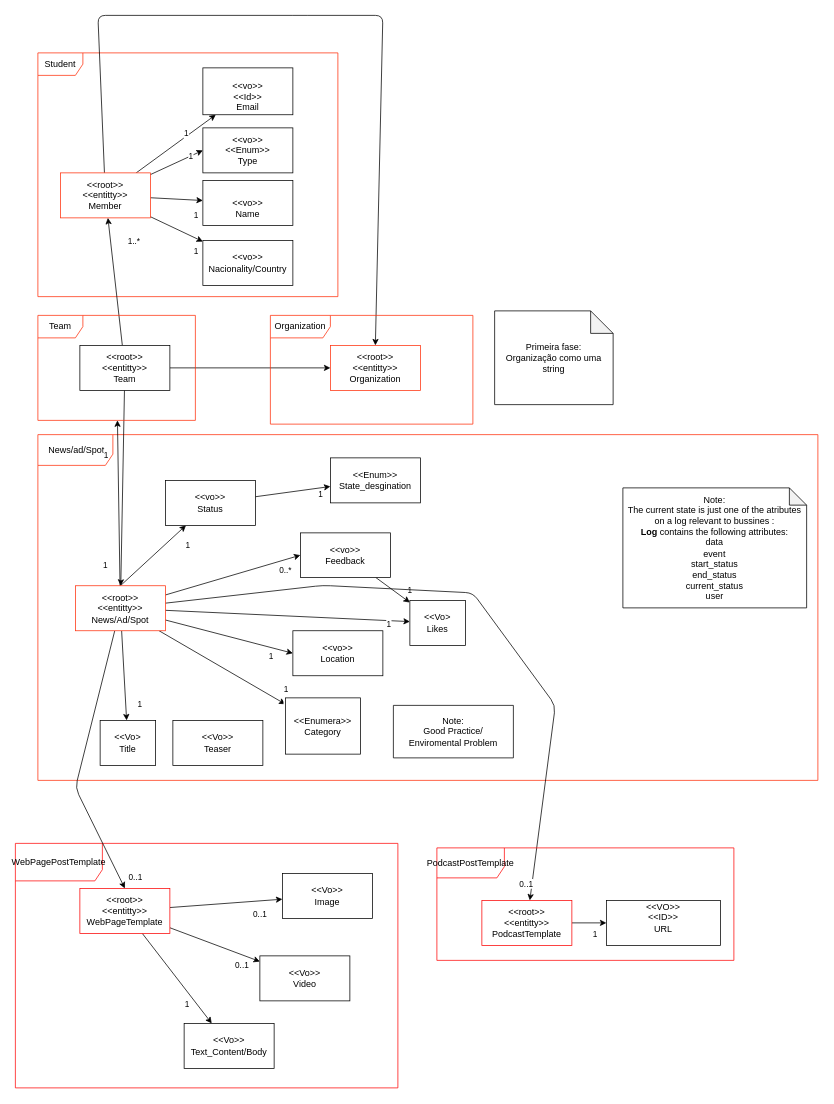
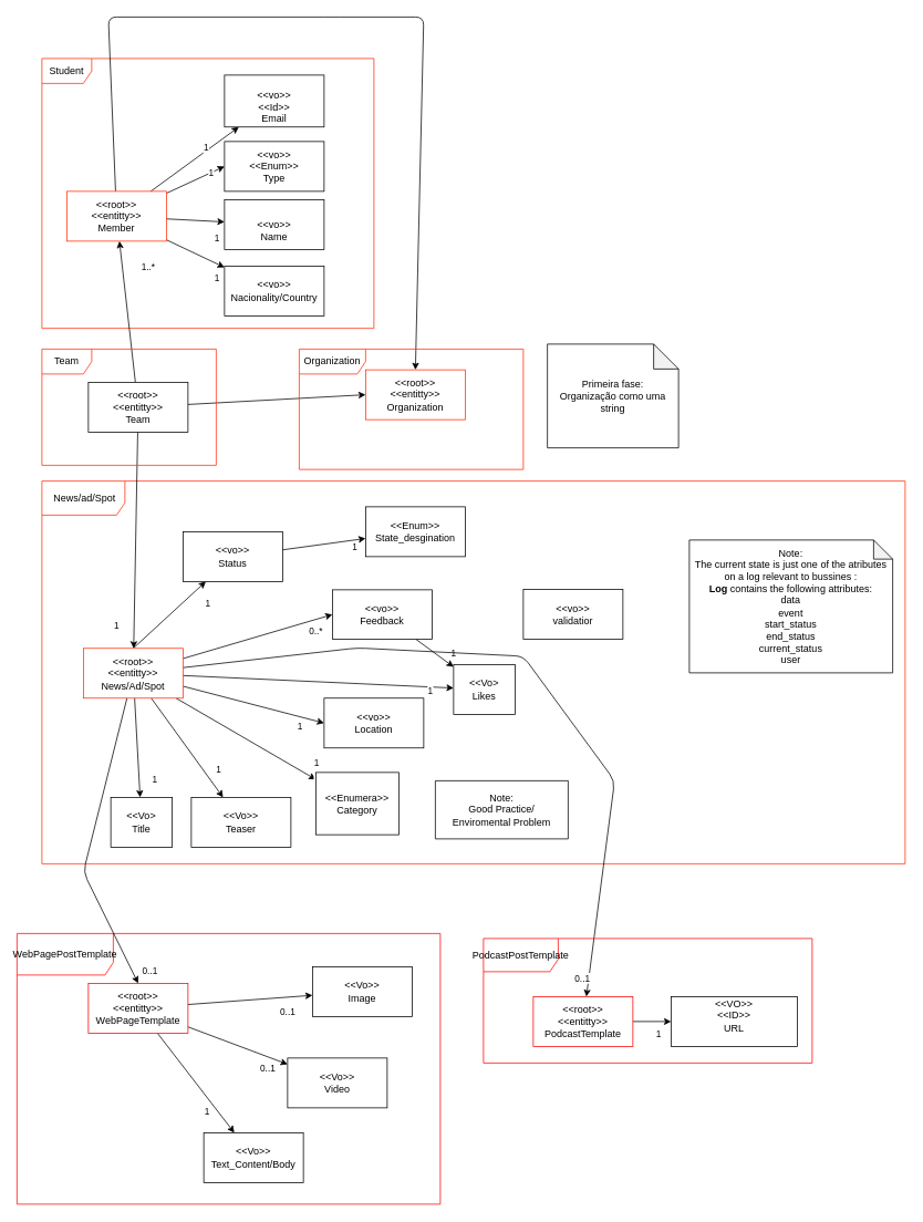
  <mxCell id="0" />
  <mxCell id="1" parent="0" />
  <mxCell id="2" value="" style="edgeStyle=none;html=1;" parent="1" source="10" target="6" edge="1"><mxGeometry relative="1" as="geometry"><mxPoint x="200" y="711" as="sourcePoint" /></mxGeometry></mxCell>
  <mxCell id="3" value="1" style="edgeLabel;html=1;align=center;verticalAlign=middle;resizable=0;points=[];" parent="2" vertex="1" connectable="0"><mxGeometry x="0.651" y="-3" relative="1" as="geometry"><mxPoint x="4" y="5" as="offset" /></mxGeometry></mxCell>
  <mxCell id="4" value="" style="edgeStyle=none;html=1;exitX=0.5;exitY=0;exitDx=0;exitDy=0;" parent="1" source="37" target="10" edge="1"><mxGeometry relative="1" as="geometry"><mxPoint x="200" y="682.636" as="sourcePoint" /></mxGeometry></mxCell>
  <mxCell id="5" value="1" style="edgeLabel;html=1;align=center;verticalAlign=middle;resizable=0;points=[];" parent="4" vertex="1" connectable="0"><mxGeometry x="0.608" y="2" relative="1" as="geometry"><mxPoint x="20" y="12" as="offset" /></mxGeometry></mxCell>
  <mxCell id="6" value="&lt;div&gt;&amp;lt;&amp;lt;Enum&amp;gt;&amp;gt;&lt;/div&gt;State_desgination" style="whiteSpace=wrap;html=1;rounded=0;" parent="1" vertex="1"><mxGeometry x="440" y="610" width="120" height="60" as="geometry" /></mxCell>
  <mxCell id="7" value="1" style="edgeStyle=none;html=1;" parent="1" source="60" target="71" edge="1"><mxGeometry x="0.676" y="13" relative="1" as="geometry"><mxPoint x="410" y="620" as="targetPoint" /><mxPoint as="offset" /></mxGeometry></mxCell>
  <mxCell id="8" value="" style="edgeStyle=none;html=1;entryX=0;entryY=0.5;entryDx=0;entryDy=0;" parent="1" source="37" target="60" edge="1"><mxGeometry relative="1" as="geometry"><mxPoint x="370" y="663.75" as="targetPoint" /></mxGeometry></mxCell>
  <mxCell id="9" value="0..*" style="edgeLabel;html=1;align=center;verticalAlign=middle;resizable=0;points=[];" parent="8" vertex="1" connectable="0"><mxGeometry x="0.876" y="-3" relative="1" as="geometry"><mxPoint x="-10" y="14" as="offset" /></mxGeometry></mxCell>
  <mxCell id="10" value="&amp;lt;&amp;lt;vo&amp;gt;&amp;gt;&lt;div&gt;Status&lt;/div&gt;" style="whiteSpace=wrap;html=1;rounded=0;" parent="1" vertex="1"><mxGeometry x="220" y="640" width="120" height="60" as="geometry" /></mxCell>
  <mxCell id="11" value="" style="edgeStyle=none;html=1;" parent="1" source="17" target="18" edge="1"><mxGeometry relative="1" as="geometry" /></mxCell>
  <mxCell id="12" value="1" style="edgeLabel;html=1;align=center;verticalAlign=middle;resizable=0;points=[];" parent="11" vertex="1" connectable="0"><mxGeometry x="0.404" y="-5" relative="1" as="geometry"><mxPoint x="-1" y="8" as="offset" /></mxGeometry></mxCell>
  <mxCell id="13" value="" style="edgeStyle=none;html=1;" parent="1" source="17" target="19" edge="1"><mxGeometry relative="1" as="geometry" /></mxCell>
  <mxCell id="14" value="0..1" style="edgeLabel;html=1;align=center;verticalAlign=middle;resizable=0;points=[];" parent="13" vertex="1" connectable="0"><mxGeometry x="0.601" relative="1" as="geometry"><mxPoint y="17" as="offset" /></mxGeometry></mxCell>
  <mxCell id="15" value="" style="edgeStyle=none;html=1;" parent="1" source="17" target="22" edge="1"><mxGeometry relative="1" as="geometry" /></mxCell>
  <mxCell id="16" value="0..1" style="edgeLabel;html=1;align=center;verticalAlign=middle;resizable=0;points=[];" parent="15" vertex="1" connectable="0"><mxGeometry x="0.711" y="-1" relative="1" as="geometry"><mxPoint x="-7" y="9" as="offset" /></mxGeometry></mxCell>
  <mxCell id="17" value="&amp;lt;&amp;lt;root&amp;gt;&amp;gt;&lt;div&gt;&amp;lt;&amp;lt;entitty&amp;gt;&amp;gt;&lt;/div&gt;&lt;div&gt;WebPageTemplate&lt;/div&gt;" style="rounded=0;whiteSpace=wrap;html=1;strokeColor=light-dark(#fb0404, #ededed);" parent="1" vertex="1"><mxGeometry x="106" y="1184" width="120" height="60" as="geometry" /></mxCell>
  <mxCell id="18" value="&amp;lt;&amp;lt;Vo&amp;gt;&amp;gt;&lt;div&gt;Text_Content/Body&lt;/div&gt;" style="whiteSpace=wrap;html=1;rounded=0;" parent="1" vertex="1"><mxGeometry x="245" y="1364" width="120" height="60" as="geometry" /></mxCell>
  <mxCell id="19" value="&amp;lt;&amp;lt;Vo&amp;gt;&amp;gt;&lt;div&gt;Image&lt;/div&gt;" style="whiteSpace=wrap;html=1;rounded=0;" parent="1" vertex="1"><mxGeometry x="376" y="1164" width="120" height="60" as="geometry" /></mxCell>
  <mxCell id="20" value="WebPagePostTemplate" style="shape=umlFrame;whiteSpace=wrap;html=1;pointerEvents=0;strokeColor=light-dark(#ff0a0a, #ededed);width=116;height=50;" parent="1" vertex="1"><mxGeometry x="20" y="1124" width="510" height="326" as="geometry" /></mxCell>
  <mxCell id="21" value="Student" style="shape=umlFrame;whiteSpace=wrap;html=1;pointerEvents=0;strokeColor=#FF300D;" parent="1" vertex="1"><mxGeometry x="50" y="70" width="400" height="325" as="geometry" /></mxCell>
  <mxCell id="22" value="&amp;lt;&amp;lt;Vo&amp;gt;&amp;gt;&lt;div&gt;Video&lt;/div&gt;" style="whiteSpace=wrap;html=1;strokeColor=light-dark(#000000,#EDEDED);rounded=0;" parent="1" vertex="1"><mxGeometry x="346" y="1274" width="120" height="60" as="geometry" /></mxCell>
  <mxCell id="23" value="Note: &lt;br&gt;The current state is just one of the atributes on a log relevant to bussines :&lt;br&gt;&lt;b&gt;Log&lt;/b&gt; contains the following attributes:&lt;div&gt;data&lt;/div&gt;&lt;div&gt;event&lt;/div&gt;&lt;div&gt;start_status&lt;/div&gt;&lt;div&gt;end_status&lt;/div&gt;&lt;div&gt;current_status&lt;/div&gt;&lt;div&gt;user&lt;/div&gt;" style="shape=note;whiteSpace=wrap;html=1;backgroundOutline=1;darkOpacity=0.05;size=23;" parent="1" vertex="1"><mxGeometry x="830" y="650" width="245" height="160" as="geometry" /></mxCell>
  <mxCell id="24" value="&amp;nbsp;News/ad/Spot" style="shape=umlFrame;whiteSpace=wrap;html=1;pointerEvents=0;strokeColor=#FF300D;width=100;height=41;" parent="1" vertex="1"><mxGeometry x="50" y="579" width="1040" height="461" as="geometry" /></mxCell>
  <mxCell id="25" style="edgeStyle=none;html=1;entryX=0.5;entryY=0;entryDx=0;entryDy=0;" parent="1" source="37" target="17" edge="1"><mxGeometry relative="1" as="geometry"><mxPoint x="131.616" y="850" as="sourcePoint" /><mxPoint x="190" y="1140" as="targetPoint" /><Array as="points"><mxPoint x="100" y="1050" /></Array></mxGeometry></mxCell>
  <mxCell id="26" value="0..1" style="edgeLabel;html=1;align=center;verticalAlign=middle;resizable=0;points=[];" parent="25" vertex="1" connectable="0"><mxGeometry x="0.766" y="-1" relative="1" as="geometry"><mxPoint x="33" y="22" as="offset" /></mxGeometry></mxCell>
  <mxCell id="27" style="edgeStyle=none;html=1;" parent="1" source="37" target="57" edge="1"><mxGeometry relative="1" as="geometry"><Array as="points"><mxPoint x="430" y="780" /><mxPoint x="630" y="790" /><mxPoint x="740" y="940" /></Array></mxGeometry></mxCell>
  <mxCell id="28" value="0..1" style="edgeLabel;html=1;align=center;verticalAlign=middle;resizable=0;points=[];" parent="27" vertex="1" connectable="0"><mxGeometry x="0.915" y="-2" relative="1" as="geometry"><mxPoint x="-8" y="14" as="offset" /></mxGeometry></mxCell>
  <mxCell id="29" value="1&lt;div&gt;&lt;br&gt;&lt;/div&gt;" style="edgeStyle=none;html=1;" parent="1" source="37" target="62" edge="1"><mxGeometry x="0.941" y="11" relative="1" as="geometry"><mxPoint as="offset" /></mxGeometry></mxCell>
- <mxCell id="30" value="1" style="edgeStyle=none;html=1;" parent="1" source="37" target="61" edge="1"><mxGeometry x="0.589" y="16" relative="1" as="geometry"><mxPoint as="offset" /></mxGeometry></mxCell>
+ <mxCell id="30" value="1" style="edgeStyle=none;html=1;" parent="1" source="37" target="67" edge="1"><mxGeometry x="0.589" y="16" relative="1" as="geometry"><mxPoint as="offset" /></mxGeometry></mxCell>
  <mxCell id="31" style="edgeStyle=none;html=1;" parent="1" source="37" target="66" edge="1"><mxGeometry relative="1" as="geometry" /></mxCell>
  <mxCell id="32" value="1" style="edgeLabel;html=1;align=center;verticalAlign=middle;resizable=0;points=[];" parent="31" vertex="1" connectable="0"><mxGeometry x="0.371" y="-2" relative="1" as="geometry"><mxPoint x="21" y="15" as="offset" /></mxGeometry></mxCell>
  <mxCell id="33" style="edgeStyle=none;html=1;entryX=0;entryY=0.5;entryDx=0;entryDy=0;" parent="1" source="37" target="70" edge="1"><mxGeometry relative="1" as="geometry" /></mxCell>
  <mxCell id="34" value="1" style="edgeLabel;html=1;align=center;verticalAlign=middle;resizable=0;points=[];" parent="33" vertex="1" connectable="0"><mxGeometry x="0.664" y="-1" relative="1" as="geometry"><mxPoint x="-1" y="10" as="offset" /></mxGeometry></mxCell>
  <mxCell id="35" style="edgeStyle=none;html=1;" parent="1" source="37" target="71" edge="1"><mxGeometry relative="1" as="geometry" /></mxCell>
  <mxCell id="36" value="1" style="edgeLabel;html=1;align=center;verticalAlign=middle;resizable=0;points=[];" parent="35" vertex="1" connectable="0"><mxGeometry x="0.818" y="-5" relative="1" as="geometry"><mxPoint x="1" as="offset" /></mxGeometry></mxCell>
  <mxCell id="37" value="&amp;lt;&amp;lt;root&amp;gt;&amp;gt;&lt;div&gt;&amp;lt;&amp;lt;entitty&amp;gt;&amp;gt;&lt;/div&gt;&lt;div&gt;News/Ad/Spot&lt;/div&gt;" style="rounded=0;whiteSpace=wrap;html=1;strokeColor=#FF300D;" parent="1" vertex="1"><mxGeometry x="100" y="780.5" width="120" height="60" as="geometry" /></mxCell>
  <mxCell id="38" value="" style="edgeStyle=none;html=1;" parent="1" source="47" target="63" edge="1"><mxGeometry relative="1" as="geometry" /></mxCell>
  <mxCell id="39" value="1" style="edgeLabel;html=1;align=center;verticalAlign=middle;resizable=0;points=[];" parent="38" vertex="1" connectable="0"><mxGeometry x="0.088" y="1" relative="1" as="geometry"><mxPoint x="22" y="21" as="offset" /></mxGeometry></mxCell>
  <mxCell id="40" style="edgeStyle=none;html=1;" parent="1" source="47" target="69" edge="1"><mxGeometry relative="1" as="geometry" /></mxCell>
  <mxCell id="41" value="1&lt;div&gt;&lt;br&gt;&lt;/div&gt;" style="edgeLabel;html=1;align=center;verticalAlign=middle;resizable=0;points=[];" parent="40" vertex="1" connectable="0"><mxGeometry x="0.107" y="-1" relative="1" as="geometry"><mxPoint x="22" y="33" as="offset" /></mxGeometry></mxCell>
  <mxCell id="42" style="edgeStyle=none;html=1;entryX=0.5;entryY=0;entryDx=0;entryDy=0;" parent="1" source="47" target="65" edge="1"><mxGeometry relative="1" as="geometry"><Array as="points"><mxPoint x="130" y="20" /><mxPoint x="400" y="20" /><mxPoint x="510" y="20" /></Array></mxGeometry></mxCell>
  <mxCell id="43" style="edgeStyle=none;html=1;entryX=0;entryY=0.5;entryDx=0;entryDy=0;" parent="1" source="47" target="72" edge="1"><mxGeometry relative="1" as="geometry" /></mxCell>
  <mxCell id="44" value="1" style="edgeLabel;html=1;align=center;verticalAlign=middle;resizable=0;points=[];" parent="43" vertex="1" connectable="0"><mxGeometry x="0.533" y="1" relative="1" as="geometry"><mxPoint y="1" as="offset" /></mxGeometry></mxCell>
  <mxCell id="45" style="edgeStyle=none;html=1;" parent="1" source="47" target="73" edge="1"><mxGeometry relative="1" as="geometry" /></mxCell>
  <mxCell id="46" value="1&lt;div&gt;&lt;br&gt;&lt;/div&gt;" style="edgeLabel;html=1;align=center;verticalAlign=middle;resizable=0;points=[];" parent="45" vertex="1" connectable="0"><mxGeometry x="0.237" y="-2" relative="1" as="geometry"><mxPoint as="offset" /></mxGeometry></mxCell>
  <mxCell id="47" value="&amp;lt;&amp;lt;root&amp;gt;&amp;gt;&lt;div&gt;&amp;lt;&amp;lt;entitty&amp;gt;&amp;gt;&lt;/div&gt;&lt;div&gt;Member&lt;/div&gt;" style="rounded=0;whiteSpace=wrap;html=1;strokeColor=#FF300D;" parent="1" vertex="1"><mxGeometry x="80" y="230" width="120" height="60" as="geometry" /></mxCell>
  <mxCell id="48" style="edgeStyle=none;html=1;" parent="1" source="53" target="47" edge="1"><mxGeometry relative="1" as="geometry" /></mxCell>
  <mxCell id="49" value="1..*" style="edgeLabel;html=1;align=center;verticalAlign=middle;resizable=0;points=[];" parent="48" vertex="1" connectable="0"><mxGeometry x="0.592" y="-2" relative="1" as="geometry"><mxPoint x="28" y="-4" as="offset" /></mxGeometry></mxCell>
  <mxCell id="50" style="edgeStyle=none;html=1;entryX=0;entryY=0.5;entryDx=0;entryDy=0;" parent="1" source="53" target="65" edge="1"><mxGeometry relative="1" as="geometry"><Array as="points" /><mxPoint x="673.5" y="520" as="targetPoint" /></mxGeometry></mxCell>
  <mxCell id="51" style="edgeStyle=none;html=1;" parent="1" source="53" target="37" edge="1"><mxGeometry relative="1" as="geometry" /></mxCell>
  <mxCell id="52" value="1" style="edgeLabel;html=1;align=center;verticalAlign=middle;resizable=0;points=[];" parent="51" vertex="1" connectable="0"><mxGeometry x="0.668" relative="1" as="geometry"><mxPoint x="-22" y="16" as="offset" /></mxGeometry></mxCell>
  <mxCell id="53" value="&lt;span style=&quot;color: rgb(0, 0, 0);&quot;&gt;&amp;lt;&amp;lt;root&amp;gt;&amp;gt;&lt;/span&gt;&lt;div style=&quot;scrollbar-color: light-dark(#e2e2e2, #4b4b4b)&lt;br/&gt;&#09;&#09;&#09;&#09;&#09;light-dark(#fbfbfb, var(--dark-panel-color));&quot;&gt;&amp;lt;&amp;lt;entitty&amp;gt;&amp;gt;&lt;/div&gt;&lt;div style=&quot;scrollbar-color: light-dark(#e2e2e2, #4b4b4b)&lt;br/&gt;&#09;&#09;&#09;&#09;&#09;light-dark(#fbfbfb, var(--dark-panel-color));&quot;&gt;Team&lt;/div&gt;" style="whiteSpace=wrap;html=1;rounded=0;" parent="1" vertex="1"><mxGeometry x="106" y="460" width="120" height="60" as="geometry" /></mxCell>
  <mxCell id="54" value="PodcastPostTemplate" style="shape=umlFrame;whiteSpace=wrap;html=1;pointerEvents=0;strokeColor=light-dark(#ff0a0a, #ededed);width=90;height=40;" parent="1" vertex="1"><mxGeometry x="582" y="1130" width="396" height="150" as="geometry" /></mxCell>
  <mxCell id="55" style="edgeStyle=none;html=1;" parent="1" source="57" target="58" edge="1"><mxGeometry relative="1" as="geometry" /></mxCell>
  <mxCell id="56" value="1" style="edgeLabel;html=1;align=center;verticalAlign=middle;resizable=0;points=[];" parent="55" vertex="1" connectable="0"><mxGeometry x="0.53" y="-2" relative="1" as="geometry"><mxPoint x="-5" y="12" as="offset" /></mxGeometry></mxCell>
  <mxCell id="57" value="&amp;lt;&amp;lt;root&amp;gt;&amp;gt;&lt;div&gt;&amp;lt;&amp;lt;entitty&amp;gt;&amp;gt;&lt;/div&gt;&lt;div&gt;PodcastTemplate&lt;/div&gt;" style="rounded=0;whiteSpace=wrap;html=1;strokeColor=light-dark(#fb0404, #ededed);" parent="1" vertex="1"><mxGeometry x="642" y="1200" width="120" height="60" as="geometry" /></mxCell>
  <mxCell id="58" value="&amp;lt;&amp;lt;VO&amp;gt;&amp;gt;&lt;div&gt;&amp;lt;&amp;lt;ID&amp;gt;&amp;gt;&lt;/div&gt;&lt;div&gt;URL&lt;/div&gt;&lt;div&gt;&lt;br&gt;&lt;/div&gt;" style="whiteSpace=wrap;html=1;rounded=0;" parent="1" vertex="1"><mxGeometry x="808" y="1200" width="152" height="60" as="geometry" /></mxCell>
+ <mxCell id="59" value="&amp;lt;&amp;lt;vo&amp;gt;&amp;gt;&lt;div&gt;validatior&lt;/div&gt;" style="whiteSpace=wrap;html=1;rounded=0;" parent="1" vertex="1"><mxGeometry x="630" y="709.5" width="120" height="60" as="geometry" /></mxCell>
  <mxCell id="60" value="&amp;lt;&amp;lt;vo&amp;gt;&amp;gt;&lt;div&gt;Feedback&lt;/div&gt;" style="whiteSpace=wrap;html=1;rounded=0;" parent="1" vertex="1"><mxGeometry x="400" y="710" width="120" height="59.5" as="geometry" /></mxCell>
  <mxCell id="61" value="Team" style="shape=umlFrame;whiteSpace=wrap;html=1;pointerEvents=0;strokeColor=#FF300D;" parent="1" vertex="1"><mxGeometry x="50" y="420" width="210" height="140" as="geometry" /></mxCell>
  <mxCell id="62" value="&amp;lt;&amp;lt;Enumera&amp;gt;&amp;gt;&lt;div&gt;Category&lt;/div&gt;" style="whiteSpace=wrap;html=1;strokeColor=light-dark(#000000,#EDEDED);rounded=0;" parent="1" vertex="1"><mxGeometry x="380" y="930" width="100" height="75" as="geometry" /></mxCell>
  <mxCell id="63" value="&lt;br&gt;&lt;div&gt;&lt;span style=&quot;background-color: transparent;&quot;&gt;&amp;lt;&amp;lt;vo&amp;gt;&amp;gt;&lt;/span&gt;&lt;/div&gt;&lt;div&gt;Name&lt;/div&gt;" style="rounded=0;whiteSpace=wrap;html=1;strokeColor=#000000;" parent="1" vertex="1"><mxGeometry x="270" y="240" width="120" height="60" as="geometry" /></mxCell>
  <mxCell id="64" value="Organization" style="shape=umlFrame;whiteSpace=wrap;html=1;pointerEvents=0;strokeColor=#FF300D;width=80;height=30;" parent="1" vertex="1"><mxGeometry x="360" y="420" width="270" height="145" as="geometry" /></mxCell>
- <mxCell id="65" value="&amp;lt;&amp;lt;root&amp;gt;&amp;gt;&lt;div&gt;&amp;lt;&amp;lt;entitty&amp;gt;&amp;gt;&lt;/div&gt;&lt;div&gt;Organization&lt;/div&gt;" style="rounded=0;whiteSpace=wrap;html=1;strokeColor=#FF300D;" parent="1" vertex="1"><mxGeometry x="440" y="460" width="120" height="60" as="geometry" /></mxCell>
+ <mxCell id="65" value="&amp;lt;&amp;lt;root&amp;gt;&amp;gt;&lt;div&gt;&amp;lt;&amp;lt;entitty&amp;gt;&amp;gt;&lt;/div&gt;&lt;div&gt;Organization&lt;/div&gt;" style="rounded=0;whiteSpace=wrap;html=1;strokeColor=#FF300D;" parent="1" vertex="1"><mxGeometry x="440" y="445" width="120" height="60" as="geometry" /></mxCell>
  <mxCell id="66" value="&amp;lt;&amp;lt;Vo&amp;gt;&lt;div&gt;Title&lt;/div&gt;" style="whiteSpace=wrap;html=1;strokeColor=light-dark(#000000,#EDEDED);rounded=0;" parent="1" vertex="1"><mxGeometry x="133" y="960" width="74" height="60" as="geometry" /></mxCell>
  <mxCell id="67" value="&amp;lt;&amp;lt;Vo&amp;gt;&amp;gt;&lt;div&gt;Teaser&lt;/div&gt;" style="whiteSpace=wrap;html=1;strokeColor=light-dark(#000000,#EDEDED);rounded=0;" parent="1" vertex="1"><mxGeometry x="230" y="960" width="120" height="60" as="geometry" /></mxCell>
  <mxCell id="68" value="Note:&lt;div&gt;&lt;span style=&quot;color: rgb(0, 0, 0);&quot;&gt;Good Practice/&lt;/span&gt;&lt;div&gt;&lt;span style=&quot;background-color: transparent;&quot;&gt;Enviromental Problem&lt;/span&gt;&lt;/div&gt;&lt;/div&gt;" style="shape=note;whiteSpace=wrap;html=1;backgroundOutline=1;darkOpacity=0.05;size=0;" parent="1" vertex="1"><mxGeometry x="524" y="940" width="160" height="70" as="geometry" /></mxCell>
  <mxCell id="69" value="&lt;div&gt;&lt;span style=&quot;background-color: transparent;&quot;&gt;&amp;lt;&amp;lt;vo&amp;gt;&amp;gt;&lt;/span&gt;&lt;/div&gt;&lt;div&gt;Nacionality/Country&lt;/div&gt;" style="rounded=0;whiteSpace=wrap;html=1;strokeColor=#000000;" parent="1" vertex="1"><mxGeometry x="270" y="320" width="120" height="60" as="geometry" /></mxCell>
  <mxCell id="70" value="&lt;div&gt;&amp;lt;&amp;lt;vo&amp;gt;&amp;gt;&lt;/div&gt;&lt;div&gt;Location&lt;/div&gt;" style="whiteSpace=wrap;html=1;rounded=0;" parent="1" vertex="1"><mxGeometry x="390" y="840.5" width="120" height="60" as="geometry" /></mxCell>
  <mxCell id="71" value="&amp;lt;&amp;lt;Vo&amp;gt;&lt;div&gt;Likes&lt;/div&gt;" style="whiteSpace=wrap;html=1;strokeColor=light-dark(#000000,#EDEDED);rounded=0;" parent="1" vertex="1"><mxGeometry x="546" y="800" width="74" height="60" as="geometry" /></mxCell>
  <mxCell id="72" value="&lt;div&gt;&lt;span style=&quot;background-color: transparent;&quot;&gt;&amp;lt;&amp;lt;vo&amp;gt;&amp;gt;&lt;/span&gt;&lt;/div&gt;&lt;div&gt;&amp;lt;&amp;lt;Enum&amp;gt;&amp;gt;&lt;/div&gt;&lt;div&gt;Type&lt;/div&gt;" style="rounded=0;whiteSpace=wrap;html=1;strokeColor=#000000;" parent="1" vertex="1"><mxGeometry x="270" y="170" width="120" height="60" as="geometry" /></mxCell>
  <mxCell id="73" value="&lt;br&gt;&lt;div&gt;&lt;span style=&quot;background-color: transparent;&quot;&gt;&amp;lt;&amp;lt;vo&amp;gt;&amp;gt;&lt;/span&gt;&lt;/div&gt;&lt;div&gt;&lt;span style=&quot;background-color: transparent;&quot;&gt;&amp;lt;&amp;lt;Id&amp;gt;&amp;gt;&lt;/span&gt;&lt;/div&gt;&lt;div&gt;Email&lt;/div&gt;" style="rounded=0;whiteSpace=wrap;html=1;strokeColor=#000000;" parent="1" vertex="1"><mxGeometry x="270" y="90" width="120" height="62.5" as="geometry" /></mxCell>
  <mxCell id="74" value="Primeira fase:&lt;div&gt;Organização como uma string&lt;/div&gt;" style="shape=note;whiteSpace=wrap;html=1;backgroundOutline=1;darkOpacity=0.05;" parent="1" vertex="1"><mxGeometry x="659" y="414" width="158" height="125" as="geometry" /></mxCell>
